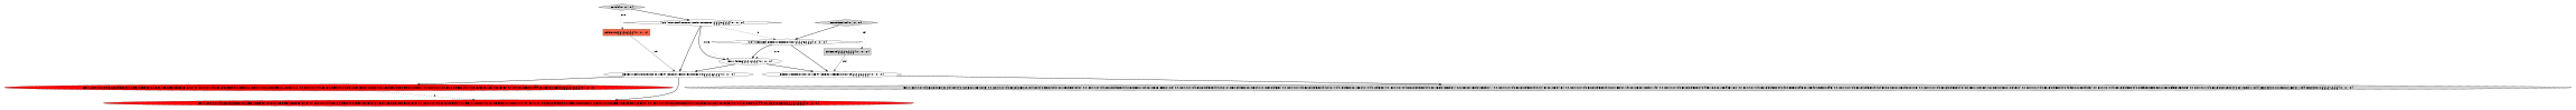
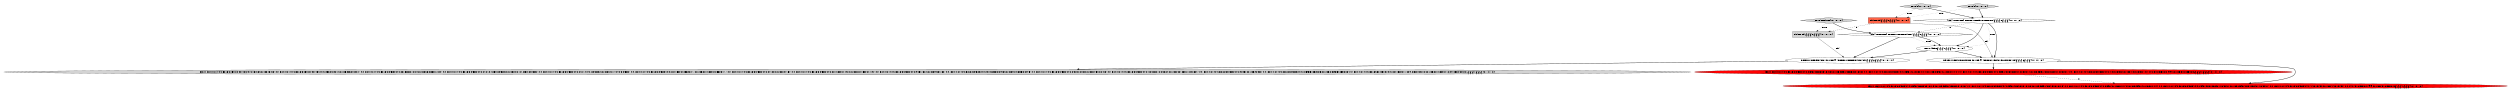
  digraph {
    fontname="DejaVu Sans"
    node [fillcolor=white fontname="DejaVu Sans" shape=ellipse style=filled]
    edge [fontname="DejaVu Sans" style=bold]
    n1 [label="return false@@@4@@@['1', '1', '1']"]
    n2 [label="DataSourceDescriptor source = (DataSourceDescriptor)obj@@@6@@@['0', '0', '1']"]
    n3 [label="DBPConnectionBootstrap source = (DBPConnectionBootstrap)obj@@@6@@@['1', '1', '0']"]
    n4 [fillcolor=lightgray label="return CommonUtils.equalOrEmptyStrings(this.name,source.name) && CommonUtils.equalOrEmptyStrings(this.description,source.description) && CommonUtils.equalObjects(this.savePassword,source.savePassword) && CommonUtils.equalObjects(this.showSystemObjects,source.showSystemObjects) && CommonUtils.equalObjects(this.showUtilityObjects,source.showUtilityObjects) && CommonUtils.equalObjects(this.connectionReadOnly,source.connectionReadOnly) && CommonUtils.equalObjects(this.driver,source.driver) && CommonUtils.equalObjects(this.connectionInfo,source.connectionInfo) && CommonUtils.equalObjects(this.filterMap,source.filterMap) && CommonUtils.equalObjects(this.formatterProfile,source.formatterProfile) && CommonUtils.equalObjects(this.clientHome,source.clientHome) && CommonUtils.equalObjects(this.lockPasswordHash,source.lockPasswordHash) && CommonUtils.equalObjects(this.folder,source.folder) && CommonUtils.equalObjects(this.preferenceStore,source.preferenceStore) && CommonUtils.equalsContents(this.connectionModifyRestrictions,source.connectionModifyRestrictions)@@@7@@@['0', '0', '1']"]
    n5 [fillcolor=red label="return CommonUtils.equalObjects(this.defaultCatalogName,source.defaultCatalogName) && CommonUtils.equalObjects(this.defaultSchemaName,source.defaultSchemaName) && CommonUtils.equalObjects(this.defaultAutoCommit,source.defaultAutoCommit) && CommonUtils.equalObjects(this.defaultTransactionIsolation,source.defaultTransactionIsolation) && CommonUtils.equalObjects(this.initQueries,source.initQueries) && this.ignoreErrors == source.ignoreErrors@@@7@@@['0', '1', '0']"]
    n6 [fillcolor=red label="return CommonUtils.equalObjects(this.defaultCatalogName,source.defaultCatalogName) && CommonUtils.equalObjects(this.defaultAutoCommit,source.defaultAutoCommit) && CommonUtils.equalObjects(this.defaultTransactionIsolation,source.defaultTransactionIsolation) && CommonUtils.equalObjects(this.initQueries,source.initQueries) && this.ignoreErrors == source.ignoreErrors@@@7@@@['1', '0', '0']"]
    n7 [label="!(obj instanceof DBPConnectionBootstrap)@@@3@@@['1', '1', '0']" shape=diamond]
    n8 [label="!(obj instanceof DataSourceDescriptor)@@@3@@@['0', '0', '1']" shape=diamond]
+   n9 [fillcolor=lightgray label="equals['1', '0', '0']" shape=diamond]
    n10 [fillcolor=tomato label="Object obj@@@2@@@['1', '1', '0']" shape=box]
    n11 [fillcolor=lightgray label="Object obj@@@2@@@['0', '0', '1']" shape=box]
    n12 [fillcolor=lightgray label="equals['0', '1', '0']" shape=diamond]
    n13 [fillcolor=lightgray label="equalSettings['0', '0', '1']" shape=diamond]
    n1 -> n2
    n1 -> n3
    n2 -> n4
    n3 -> n5
    n3 -> n6
    n6 -> n5 [label=0 style=dashed]
    n7 -> n1 [label=true style=dotted]
    n7 -> n1
    n7 -> n3
    n7 -> n8 [label=0 style=dashed]
    n8 -> n1 [label=true style=dotted]
    n8 -> n1
    n8 -> n2
+   n9 -> n7
+   n9 -> n10 [label=true style=dotted]
    n10 -> n3 [label=obj style=solid]
+   n10 -> n11 [label=0 style=dashed]
    n11 -> n2 [label=obj style=solid]
    n12 -> n7
    n12 -> n10 [label=true style=dotted]
    n13 -> n8
-   n13 -> n11 [label=obj style=dotted]
+   n13 -> n11 [label=true style=dotted]
  }
